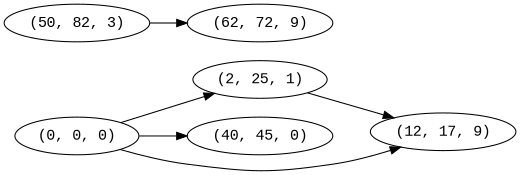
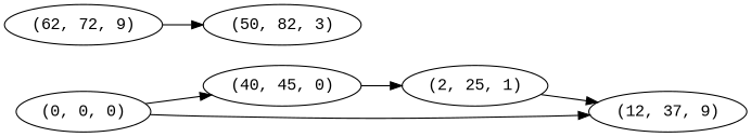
  digraph {
    fontname="Liberation Mono"
    rankdir=LR
    node [fontname="Liberation Mono"]
    edge [fontname="Liberation Mono"]
    "(0, 0, 0)"
    "(2, 25, 1)"
    n3 [label="(40, 45, 0)"]
-   "(12, 17, 9)"
+   "(12, 17, 9)" [label="(12, 37, 9)"]
    "(50, 82, 3)"
    "(62, 72, 9)"
-   "(0, 0, 0)" -> "(2, 25, 1)"
+   n3 -> "(2, 25, 1)"
    "(0, 0, 0)" -> n3
    "(0, 0, 0)" -> "(12, 17, 9)"
    "(2, 25, 1)" -> "(12, 17, 9)"
-   "(50, 82, 3)" -> "(62, 72, 9)"
+   "(62, 72, 9)" -> "(50, 82, 3)"
  }
